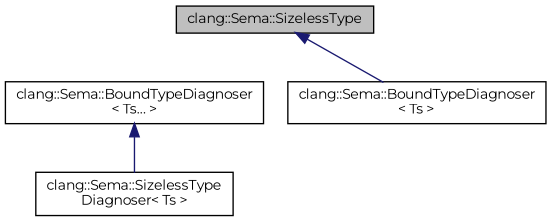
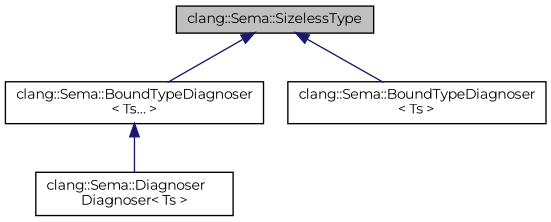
  digraph {
    fontname=Montserrat
    node [color=black fontname=Montserrat fontsize=10 shape=record]
    edge [color=midnightblue dir=back fontname=Montserrat fontsize=10 labelfontname=Helvetica labelfontsize=10 style=solid]
    n1 [fillcolor=grey75 fontcolor=black height=0.2 label="clang::Sema::SizelessType" style=filled width=0.4]
    n2 [height=0.2 label="clang::Sema::BoundTypeDiagnoser\l\< Ts... \>" width=0.4]
    n3 [height=0.2 label="clang::Sema::BoundTypeDiagnoser\l\< Ts \>" width=0.4]
-   n4 [height=0.2 label="clang::Sema::SizelessType\lDiagnoser\< Ts \>" width=0.4]
+   n4 [height=0.2 label="clang::Sema::Diagnoser\lDiagnoser\< Ts \>" width=0.4]
+   n1 -> n2
    n1 -> n3
    n2 -> n4
  }
